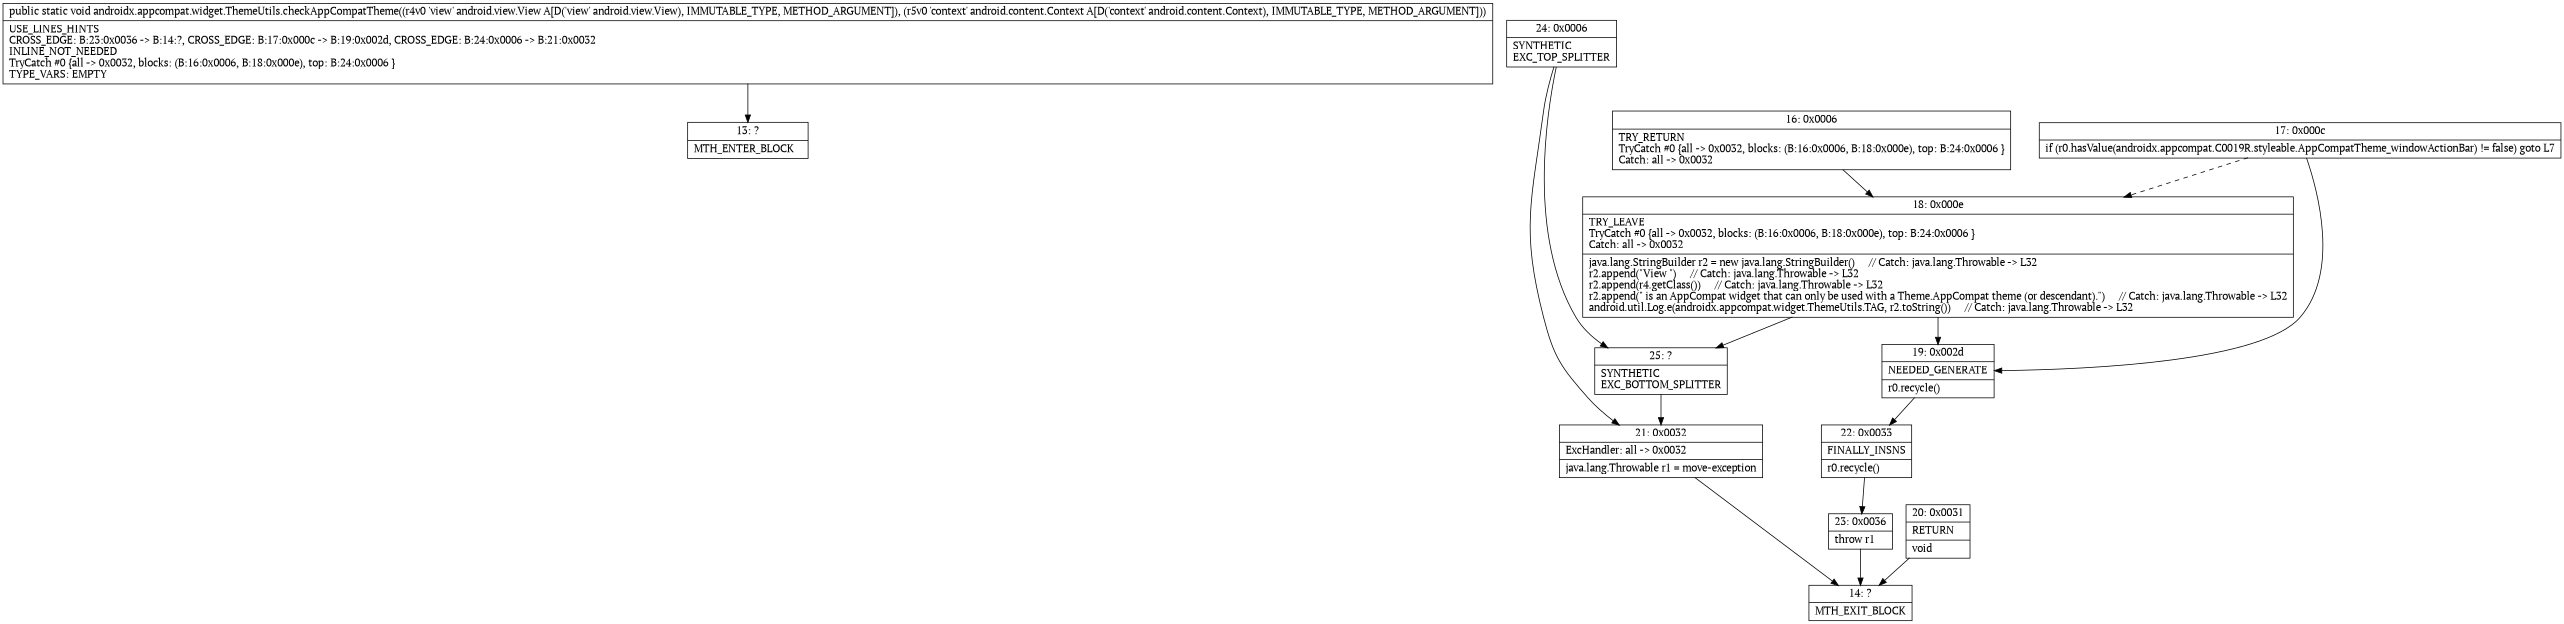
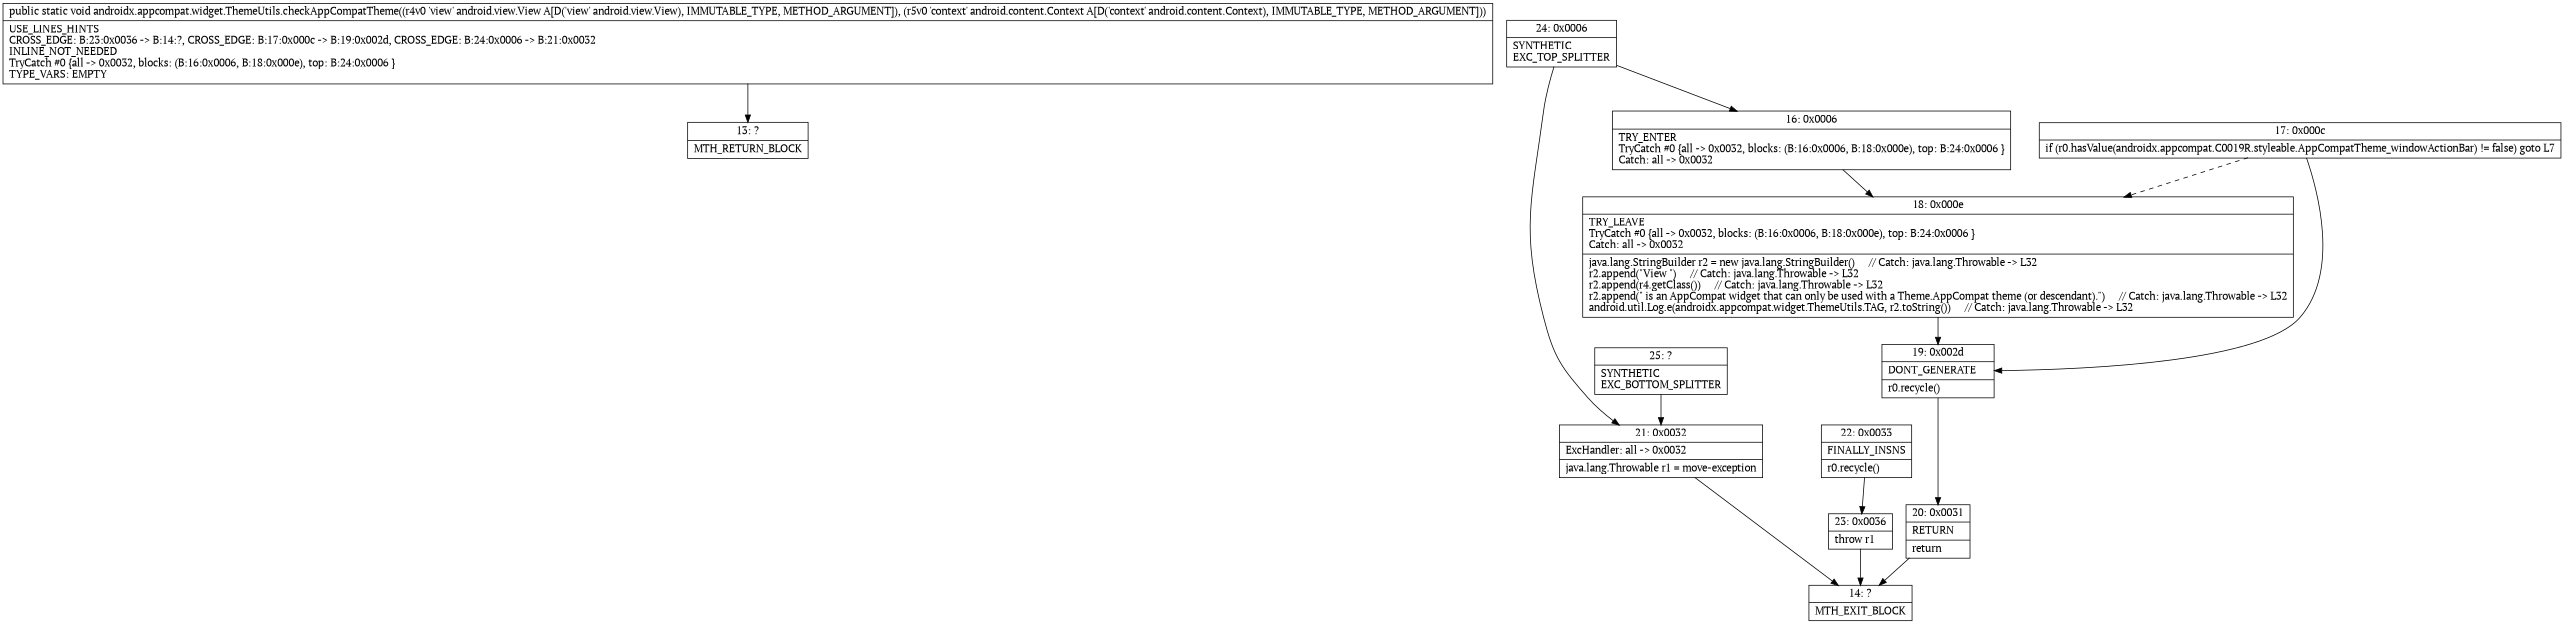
  digraph {
    fontname="PT Serif"
    node [fontname="PT Serif" shape=record]
    edge [fontname="PT Serif"]
-   n1 [label="{13\:\ ?|MTH_ENTER_BLOCK\l}"]
+   n1 [label="{13\:\ ?|MTH_RETURN_BLOCK\l}"]
    n2 [label="{24\:\ 0x0006|SYNTHETIC\lEXC_TOP_SPLITTER\l}"]
-   n3 [label="{16\:\ 0x0006|TRY_RETURN\lTryCatch #0 \{all \-\> 0x0032, blocks: (B:16:0x0006, B:18:0x000e), top: B:24:0x0006 \}\lCatch: all \-\> 0x0032\l}"]
+   n3 [label="{16\:\ 0x0006|TRY_ENTER\lTryCatch #0 \{all \-\> 0x0032, blocks: (B:16:0x0006, B:18:0x000e), top: B:24:0x0006 \}\lCatch: all \-\> 0x0032\l}"]
    n4 [label="{21\:\ 0x0032|ExcHandler: all \-\> 0x0032\l|java.lang.Throwable r1 = move\-exception\l}"]
    n5 [label="{18\:\ 0x000e|TRY_LEAVE\lTryCatch #0 \{all \-\> 0x0032, blocks: (B:16:0x0006, B:18:0x000e), top: B:24:0x0006 \}\lCatch: all \-\> 0x0032\l|java.lang.StringBuilder r2 = new java.lang.StringBuilder()     \/\/ Catch: java.lang.Throwable \-\> L32\lr2.append(\"View \")     \/\/ Catch: java.lang.Throwable \-\> L32\lr2.append(r4.getClass())     \/\/ Catch: java.lang.Throwable \-\> L32\lr2.append(\" is an AppCompat widget that can only be used with a Theme.AppCompat theme (or descendant).\")     \/\/ Catch: java.lang.Throwable \-\> L32\landroid.util.Log.e(androidx.appcompat.widget.ThemeUtils.TAG, r2.toString())     \/\/ Catch: java.lang.Throwable \-\> L32\l}"]
    n6 [label="{14\:\ ?|MTH_EXIT_BLOCK\l}"]
    n7 [label="{17\:\ 0x000c|if (r0.hasValue(androidx.appcompat.C0019R.styleable.AppCompatTheme_windowActionBar) != false) goto L7\l}"]
-   n8 [label="{19\:\ 0x002d|NEEDED_GENERATE\l|r0.recycle()\l}"]
+   n8 [label="{19\:\ 0x002d|DONT_GENERATE\l|r0.recycle()\l}"]
    n9 [label="{25\:\ ?|SYNTHETIC\lEXC_BOTTOM_SPLITTER\l}"]
-   n10 [label="{20\:\ 0x0031|RETURN\l|void\l}"]
+   n10 [label="{20\:\ 0x0031|RETURN\l|return\l}"]
    n11 [label="{22\:\ 0x0033|FINALLY_INSNS\l|r0.recycle()\l}"]
    n12 [label="{23\:\ 0x0036|throw r1\l}"]
    n13 [label="{public static void androidx.appcompat.widget.ThemeUtils.checkAppCompatTheme((r4v0 'view' android.view.View A[D('view' android.view.View), IMMUTABLE_TYPE, METHOD_ARGUMENT]), (r5v0 'context' android.content.Context A[D('context' android.content.Context), IMMUTABLE_TYPE, METHOD_ARGUMENT]))  | USE_LINES_HINTS\lCROSS_EDGE: B:23:0x0036 \-\> B:14:?, CROSS_EDGE: B:17:0x000c \-\> B:19:0x002d, CROSS_EDGE: B:24:0x0006 \-\> B:21:0x0032\lINLINE_NOT_NEEDED\lTryCatch #0 \{all \-\> 0x0032, blocks: (B:16:0x0006, B:18:0x000e), top: B:24:0x0006 \}\lTYPE_VARS: EMPTY\l}"]
-   n2 -> n9
+   n2 -> n3
    n2 -> n4
    n3 -> n5
    n4 -> n6
    n5 -> n8
-   n5 -> n9
    n7 -> n5 [style=dashed]
    n7 -> n8
-   n8 -> n11
+   n8 -> n10
    n9 -> n4
    n10 -> n6
    n11 -> n12
    n12 -> n6
    n13 -> n1
  }
